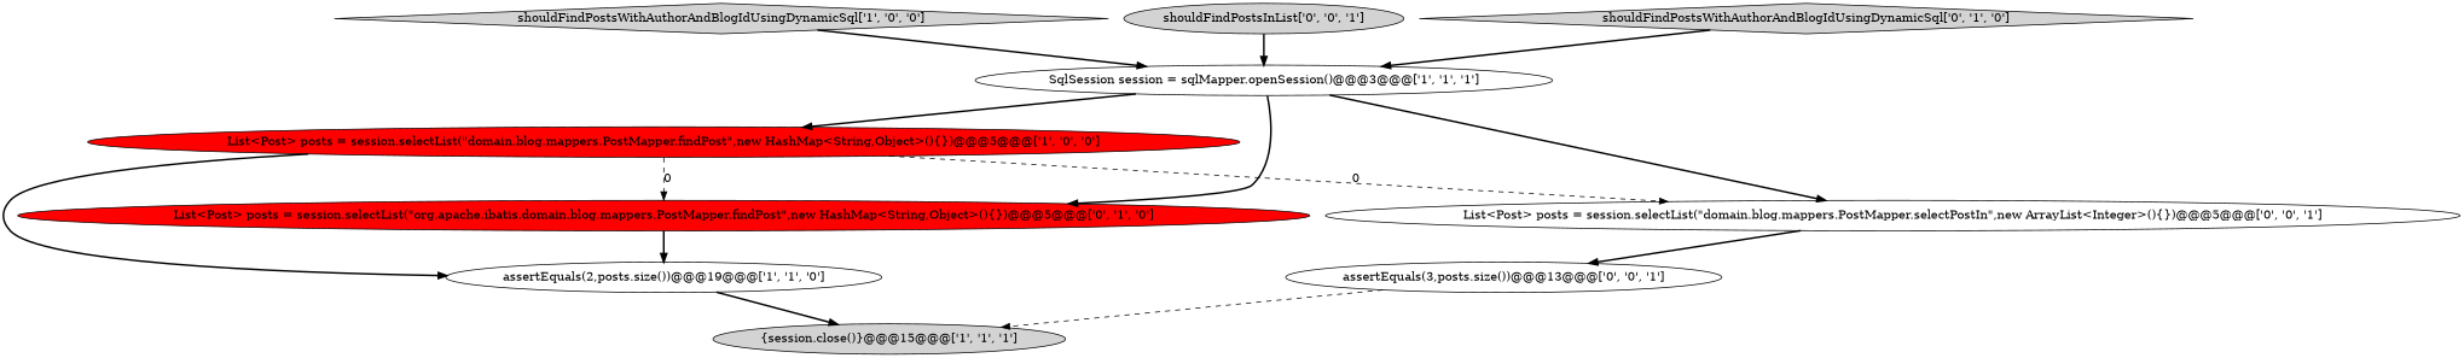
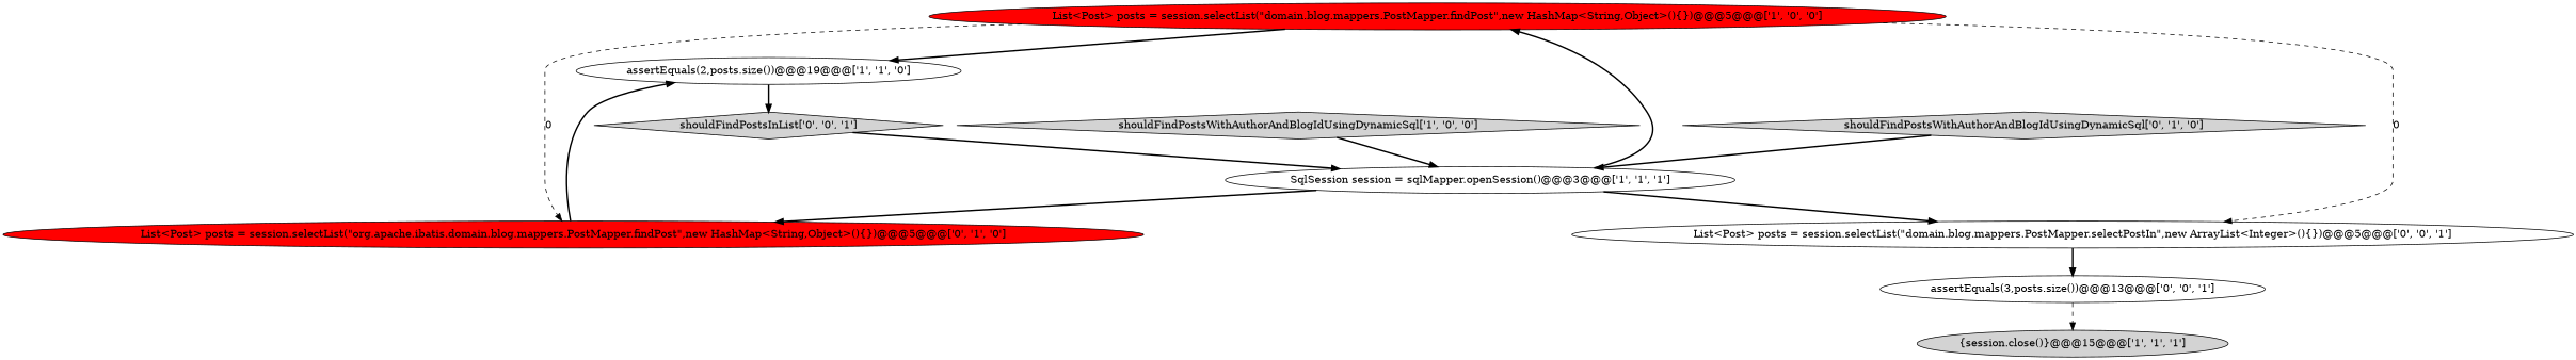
  digraph {
    node [fillcolor=white shape=ellipse style=filled]
    edge [style=bold]
    n1 [fillcolor=red label="List<Post> posts = session.selectList(\"domain.blog.mappers.PostMapper.findPost\",new HashMap<String,Object>(){})@@@5@@@['1', '0', '0']"]
    n2 [label="assertEquals(2,posts.size())@@@19@@@['1', '1', '0']"]
    n3 [fillcolor=red label="List<Post> posts = session.selectList(\"org.apache.ibatis.domain.blog.mappers.PostMapper.findPost\",new HashMap<String,Object>(){})@@@5@@@['0', '1', '0']"]
    n4 [label="List<Post> posts = session.selectList(\"domain.blog.mappers.PostMapper.selectPostIn\",new ArrayList<Integer>(){})@@@5@@@['0', '0', '1']"]
    n5 [fillcolor=lightgray label="{session.close()}@@@15@@@['1', '1', '1']"]
    n6 [label="assertEquals(3,posts.size())@@@13@@@['0', '0', '1']"]
    n7 [label="SqlSession session = sqlMapper.openSession()@@@3@@@['1', '1', '1']"]
    n8 [fillcolor=lightgray label="shouldFindPostsWithAuthorAndBlogIdUsingDynamicSql['1', '0', '0']" shape=diamond]
-   n9 [fillcolor=lightgray label="shouldFindPostsInList['0', '0', '1']"]
+   n9 [fillcolor=lightgray label="shouldFindPostsInList['0', '0', '1']" shape=diamond]
    n10 [fillcolor=lightgray label="shouldFindPostsWithAuthorAndBlogIdUsingDynamicSql['0', '1', '0']" shape=diamond]
    n1 -> n2
    n1 -> n3 [label=0 style=dashed]
    n1 -> n4 [label=0 style=dashed]
-   n2 -> n5
+   n2 -> n9
    n3 -> n2
    n4 -> n6
    n6 -> n5 [style=dashed]
    n7 -> n1
    n7 -> n3
    n7 -> n4
    n8 -> n7
    n9 -> n7
    n10 -> n7
  }
